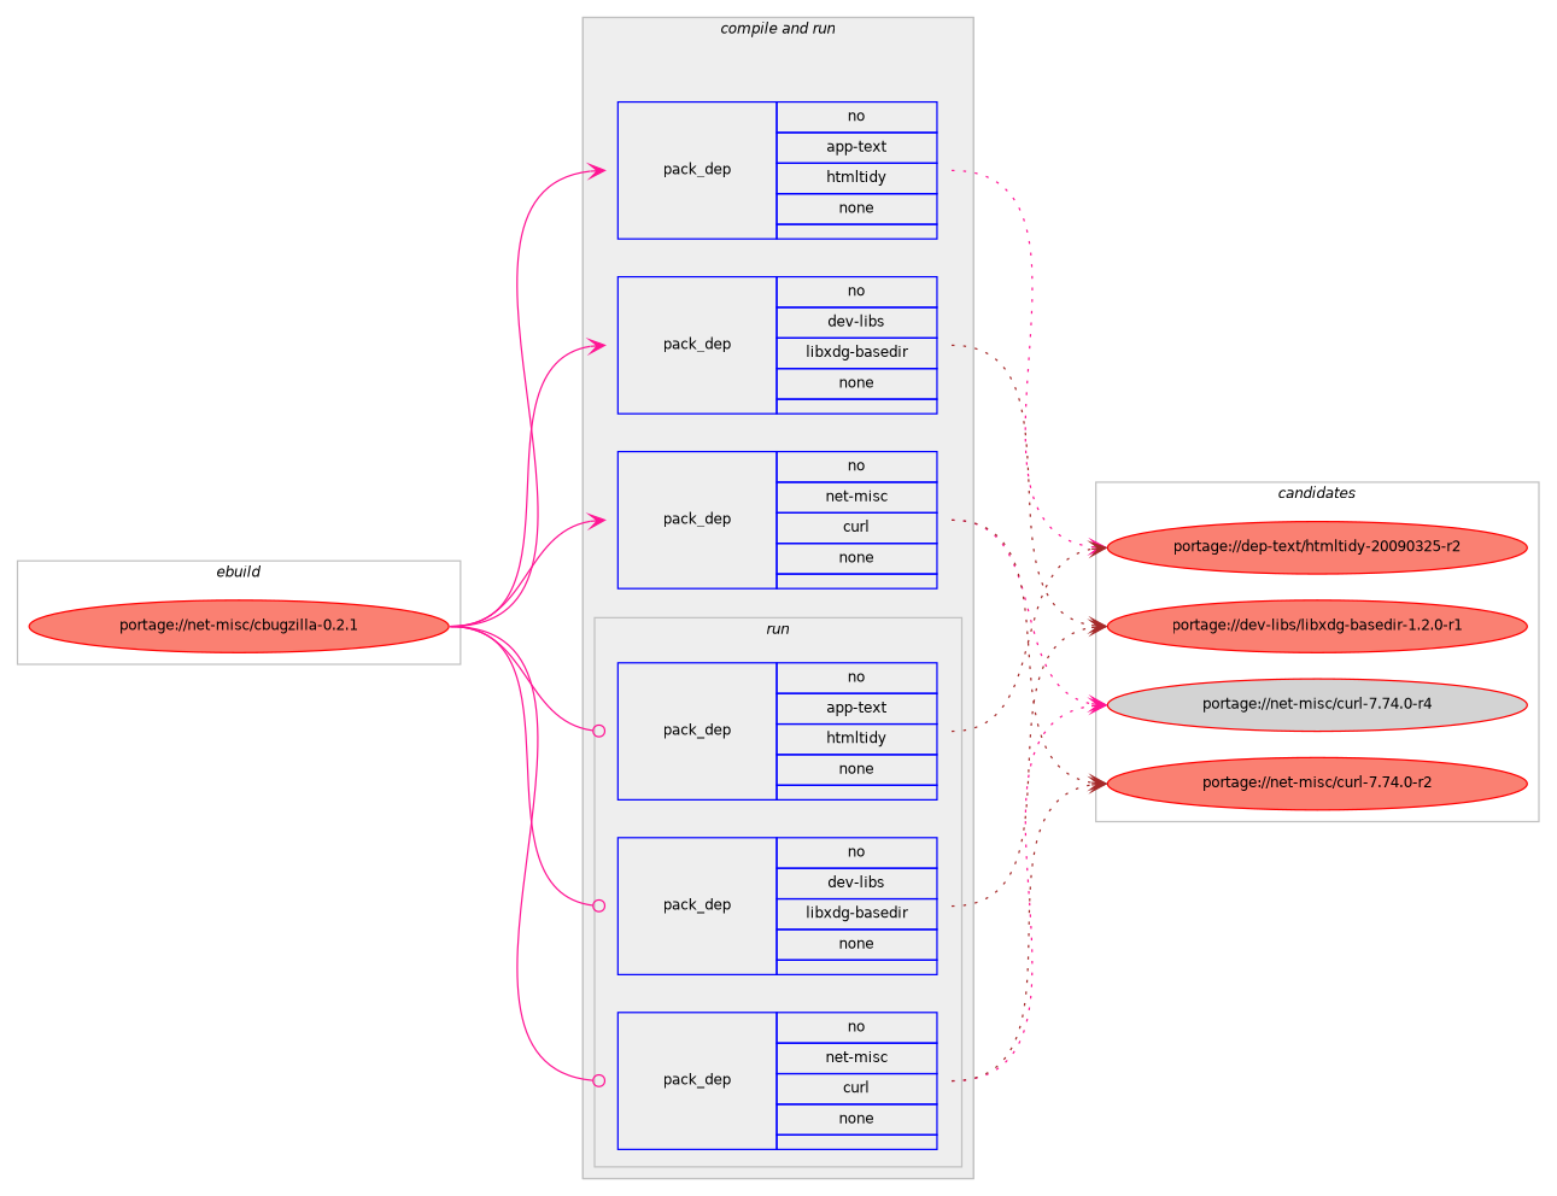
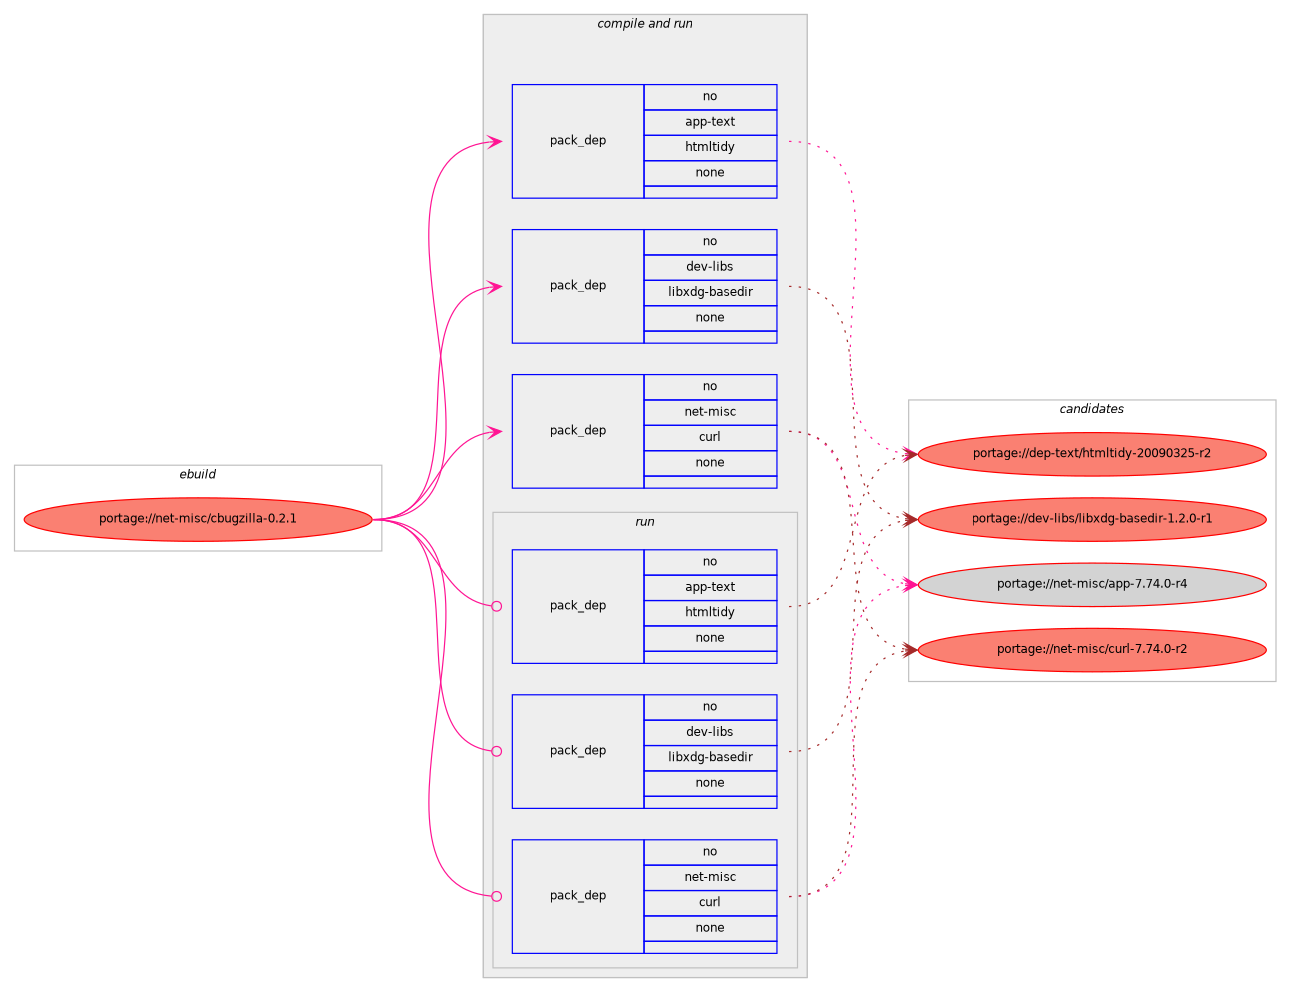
  digraph {
    compound=true
    concentrate=true
    fontname=Helvetica
    fontsize=10
    newrank=true
    rankdir=LR
    ranksep=1.5
    node [color=blue fontname=Helvetica fontsize=10 shape=none]
    edge [arrowhead=vee color=deeppink headport=w style=dotted tailport=e weight=100]
    n1 [color=red fillcolor=salmon label="portage://net-misc/cbugzilla-0.2.1" style=filled width=4 shape=""]
    n2 [label=<<TABLE BORDER="0" CELLBORDER="1" CELLSPACING="0" CELLPADDING="4" WIDTH="220"><TR><TD ROWSPAN="6" CELLPADDING="30">pack_dep</TD></TR><TR><TD WIDTH="110">no</TD></TR><TR><TD>app-text</TD></TR><TR><TD>htmltidy</TD></TR><TR><TD>none</TD></TR><TR><TD></TD></TR></TABLE>>]
    n3 [label=<<TABLE BORDER="0" CELLBORDER="1" CELLSPACING="0" CELLPADDING="4" WIDTH="220"><TR><TD ROWSPAN="6" CELLPADDING="30">pack_dep</TD></TR><TR><TD WIDTH="110">no</TD></TR><TR><TD>dev-libs</TD></TR><TR><TD>libxdg-basedir</TD></TR><TR><TD>none</TD></TR><TR><TD></TD></TR></TABLE>>]
    n4 [label=<<TABLE BORDER="0" CELLBORDER="1" CELLSPACING="0" CELLPADDING="4" WIDTH="220"><TR><TD ROWSPAN="6" CELLPADDING="30">pack_dep</TD></TR><TR><TD WIDTH="110">no</TD></TR><TR><TD>net-misc</TD></TR><TR><TD>curl</TD></TR><TR><TD>none</TD></TR><TR><TD></TD></TR></TABLE>>]
    n5 [label=<<TABLE BORDER="0" CELLBORDER="1" CELLSPACING="0" CELLPADDING="4" WIDTH="220"><TR><TD ROWSPAN="6" CELLPADDING="30">pack_dep</TD></TR><TR><TD WIDTH="110">no</TD></TR><TR><TD>app-text</TD></TR><TR><TD>htmltidy</TD></TR><TR><TD>none</TD></TR><TR><TD></TD></TR></TABLE>>]
    n6 [label=<<TABLE BORDER="0" CELLBORDER="1" CELLSPACING="0" CELLPADDING="4" WIDTH="220"><TR><TD ROWSPAN="6" CELLPADDING="30">pack_dep</TD></TR><TR><TD WIDTH="110">no</TD></TR><TR><TD>dev-libs</TD></TR><TR><TD>libxdg-basedir</TD></TR><TR><TD>none</TD></TR><TR><TD></TD></TR></TABLE>>]
    n7 [label=<<TABLE BORDER="0" CELLBORDER="1" CELLSPACING="0" CELLPADDING="4" WIDTH="220"><TR><TD ROWSPAN="6" CELLPADDING="30">pack_dep</TD></TR><TR><TD WIDTH="110">no</TD></TR><TR><TD>net-misc</TD></TR><TR><TD>curl</TD></TR><TR><TD>none</TD></TR><TR><TD></TD></TR></TABLE>>]
    n8 [color=red fillcolor=salmon label="portage://dep-text/htmltidy-20090325-r2" style=filled width=4 shape=""]
    n9 [color=red fillcolor=salmon label="portage://dev-libs/libxdg-basedir-1.2.0-r1" style=filled width=4 shape=""]
-   n10 [color=red fillcolor=lightgrey label="portage://net-misc/curl-7.74.0-r4" style=filled width=4 shape=""]
+   n10 [color=red fillcolor=lightgrey label="portage://net-misc/app-7.74.0-r4" style=filled width=4 shape=""]
    n11 [color=red fillcolor=salmon label="portage://net-misc/curl-7.74.0-r2" style=filled width=4 shape=""]
    subgraph cluster_1 {
      color=gray
      label=<<i>ebuild</i>>
      rank=same
      n1
    }
    subgraph cluster_2 {
      color=gray
      label=<<i>dependencies</i>>
      subgraph cluster_3 {
        color=gray
        fillcolor="#eeeeee"
        label=<<i>compile</i>>
        style=filled
        subgraph sub_4 {
          color=gray
          fillcolor="#eeeeee"
          label=<<i>compile</i>>
          style=filled
          n2
        }
        subgraph sub_5 {
          color=gray
          fillcolor="#eeeeee"
          label=<<i>compile</i>>
          style=filled
          n3
        }
        subgraph sub_6 {
          color=gray
          fillcolor="#eeeeee"
          label=<<i>compile</i>>
          style=filled
          n4
        }
      }
      subgraph cluster_7 {
        color=gray
        fillcolor="#eeeeee"
        label=<<i>compile and run</i>>
        style=filled
      }
      subgraph cluster_8 {
        color=gray
        fillcolor="#eeeeee"
        label=<<i>run</i>>
        style=filled
        subgraph sub_9 {
          color=gray
          fillcolor="#eeeeee"
          label=<<i>run</i>>
          style=filled
          n5
        }
        subgraph sub_10 {
          color=gray
          fillcolor="#eeeeee"
          label=<<i>run</i>>
          style=filled
          n6
        }
        subgraph sub_11 {
          color=gray
          fillcolor="#eeeeee"
          label=<<i>run</i>>
          style=filled
          n7
        }
      }
    }
    subgraph cluster_12 {
      color=gray
      label=<<i>candidates</i>>
      rank=same
      subgraph sub_13 {
        color=black
        label=<<i>candidates</i>>
        nodesep=1
        rank=same
        n8
      }
      subgraph sub_14 {
        color=black
        label=<<i>candidates</i>>
        nodesep=1
        rank=same
        n9
      }
      subgraph sub_15 {
        color=black
        label=<<i>candidates</i>>
        nodesep=1
        rank=same
        n10
        n11
      }
      subgraph sub_16 {
        color=black
        label=<<i>candidates</i>>
        nodesep=1
        rank=same
        n8
      }
      subgraph sub_17 {
        color=black
        label=<<i>candidates</i>>
        nodesep=1
        rank=same
        n9
      }
      subgraph sub_18 {
        color=black
        label=<<i>candidates</i>>
        nodesep=1
        rank=same
        n10
        n11
      }
    }
    n1 -> n2 [style=solid weight=20]
    n1 -> n3 [style=solid weight=20]
    n1 -> n4 [style=solid weight=20]
    n1 -> n5 [arrowhead=odot style=solid weight=20]
    n1 -> n6 [arrowhead=odot style=solid weight=20]
    n1 -> n7 [arrowhead=odot style=solid weight=20]
    n2 -> n8
    n3 -> n9 [color=brown]
    n4 -> n10
    n4 -> n11 [color=brown]
    n5 -> n8 [color=brown]
    n6 -> n9 [color=brown]
    n7 -> n10
    n7 -> n11 [color=brown]
  }
